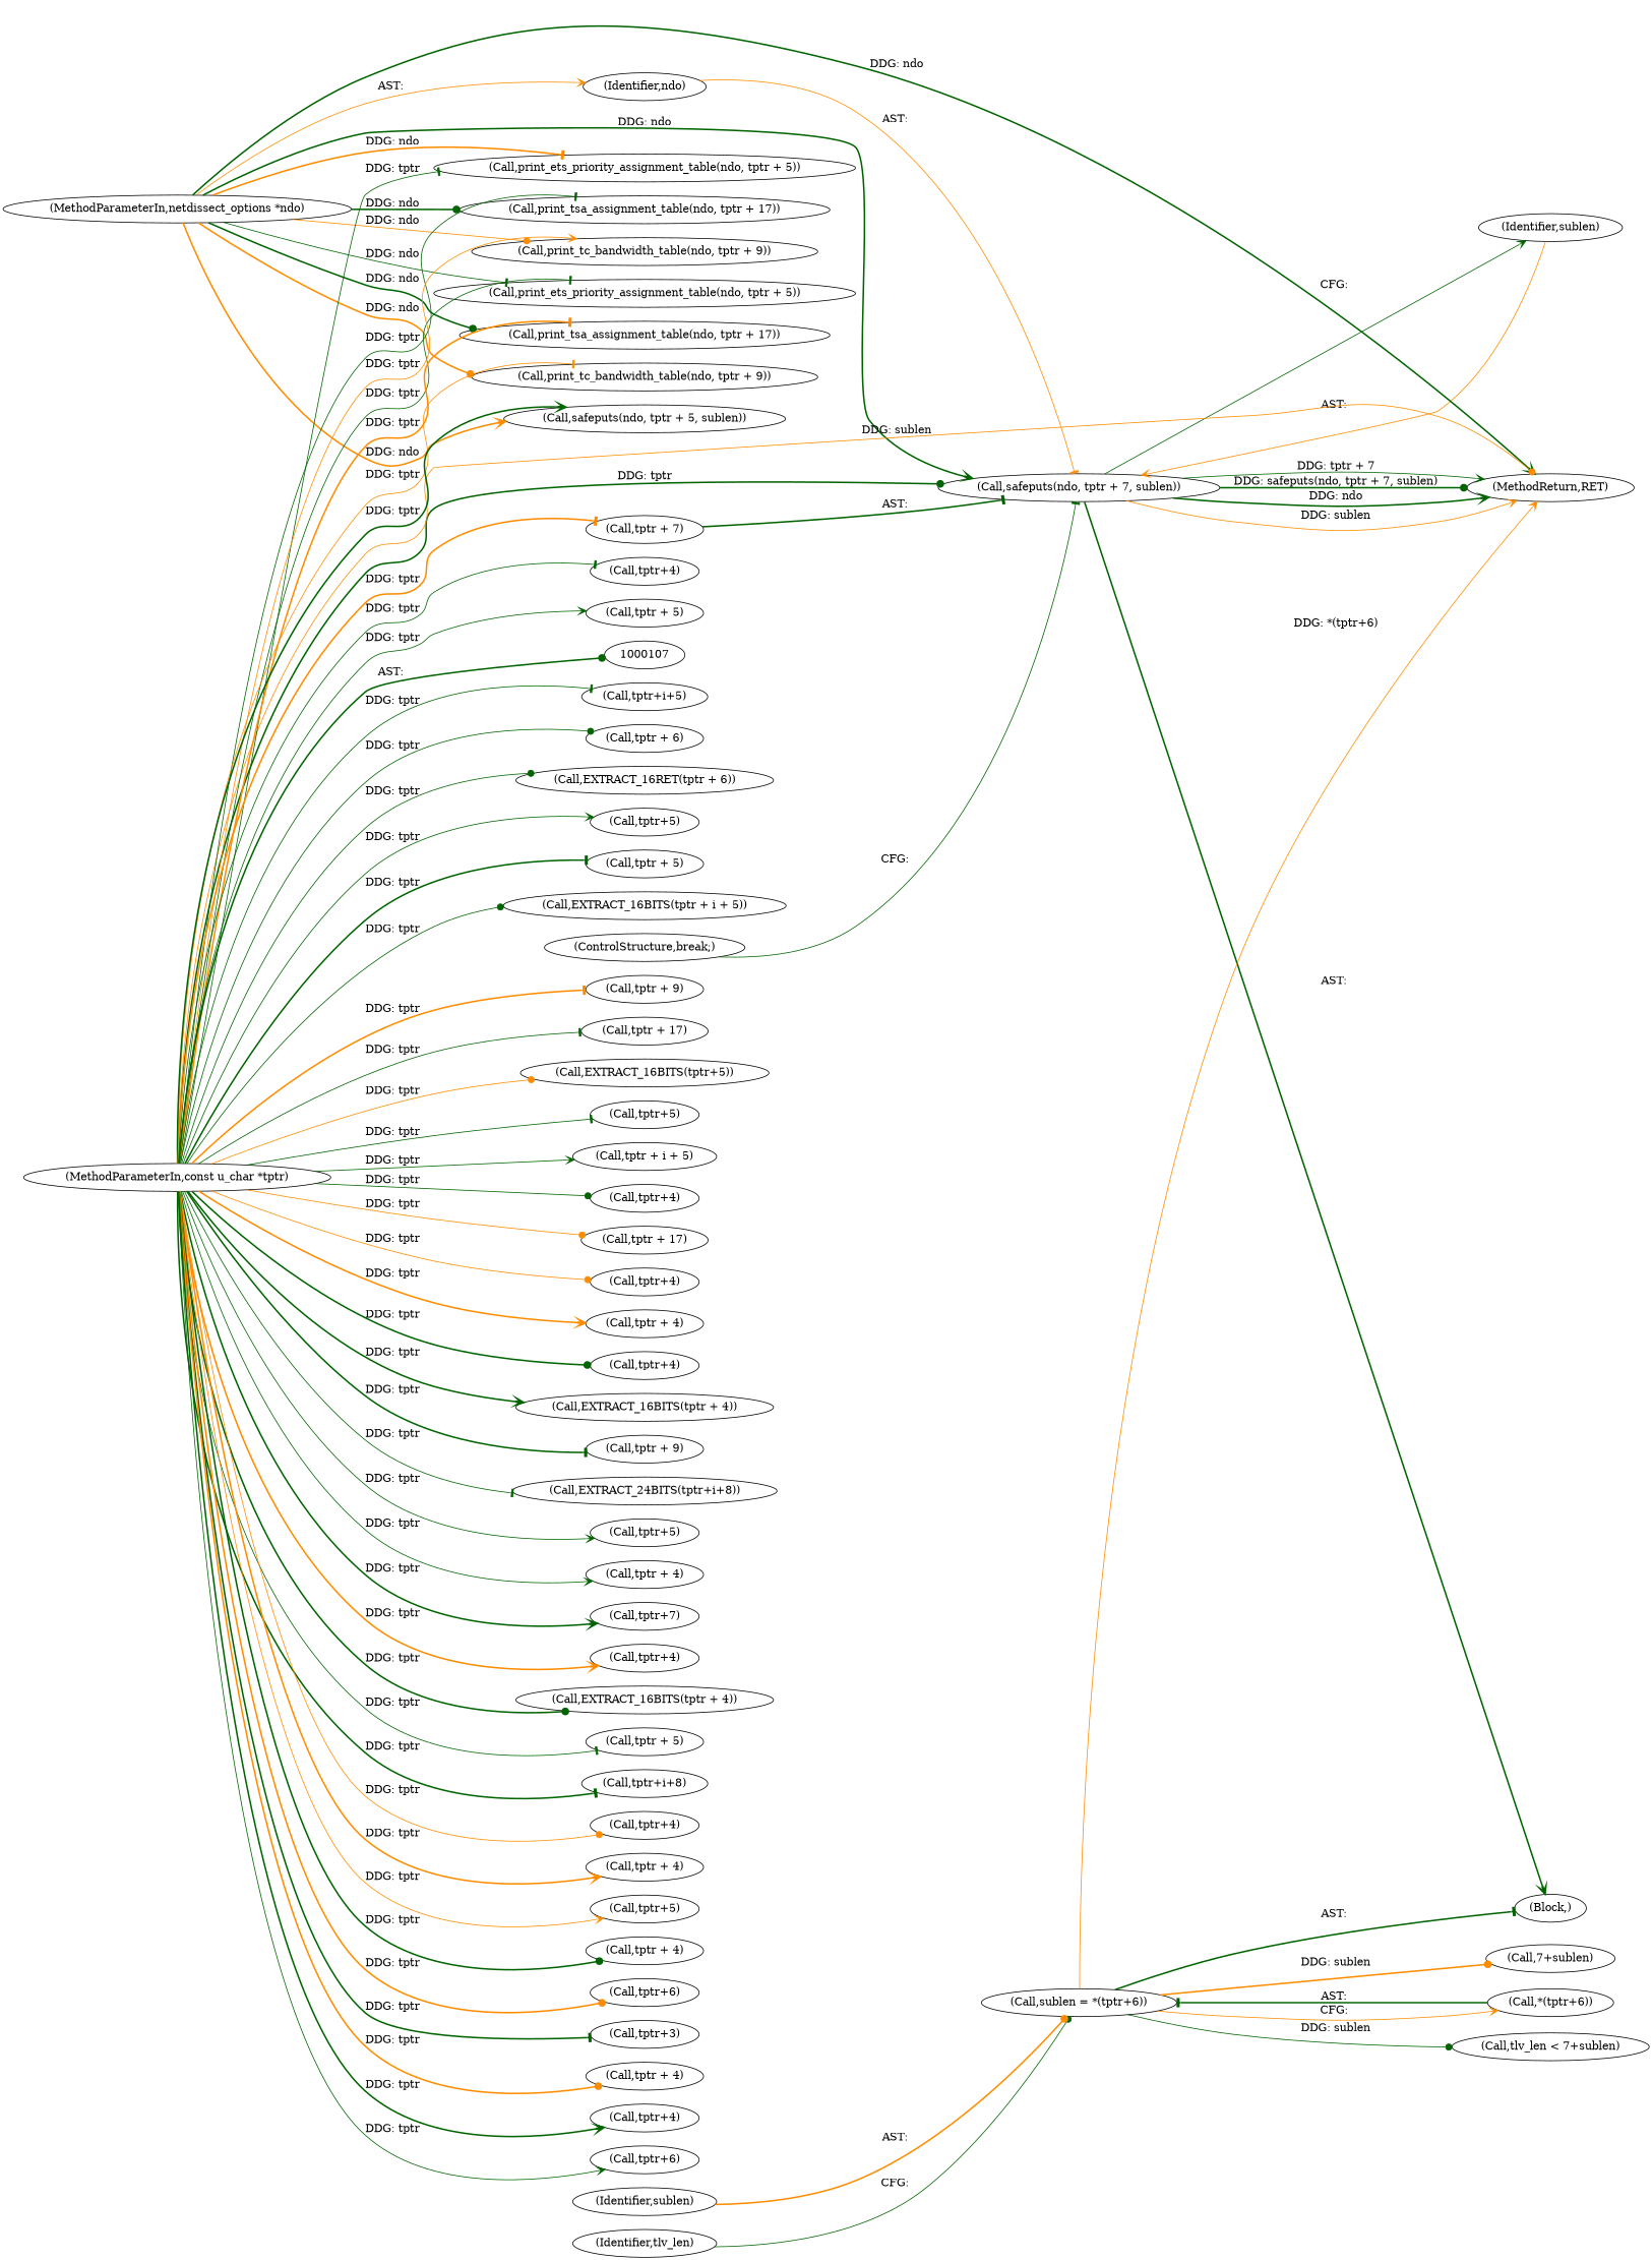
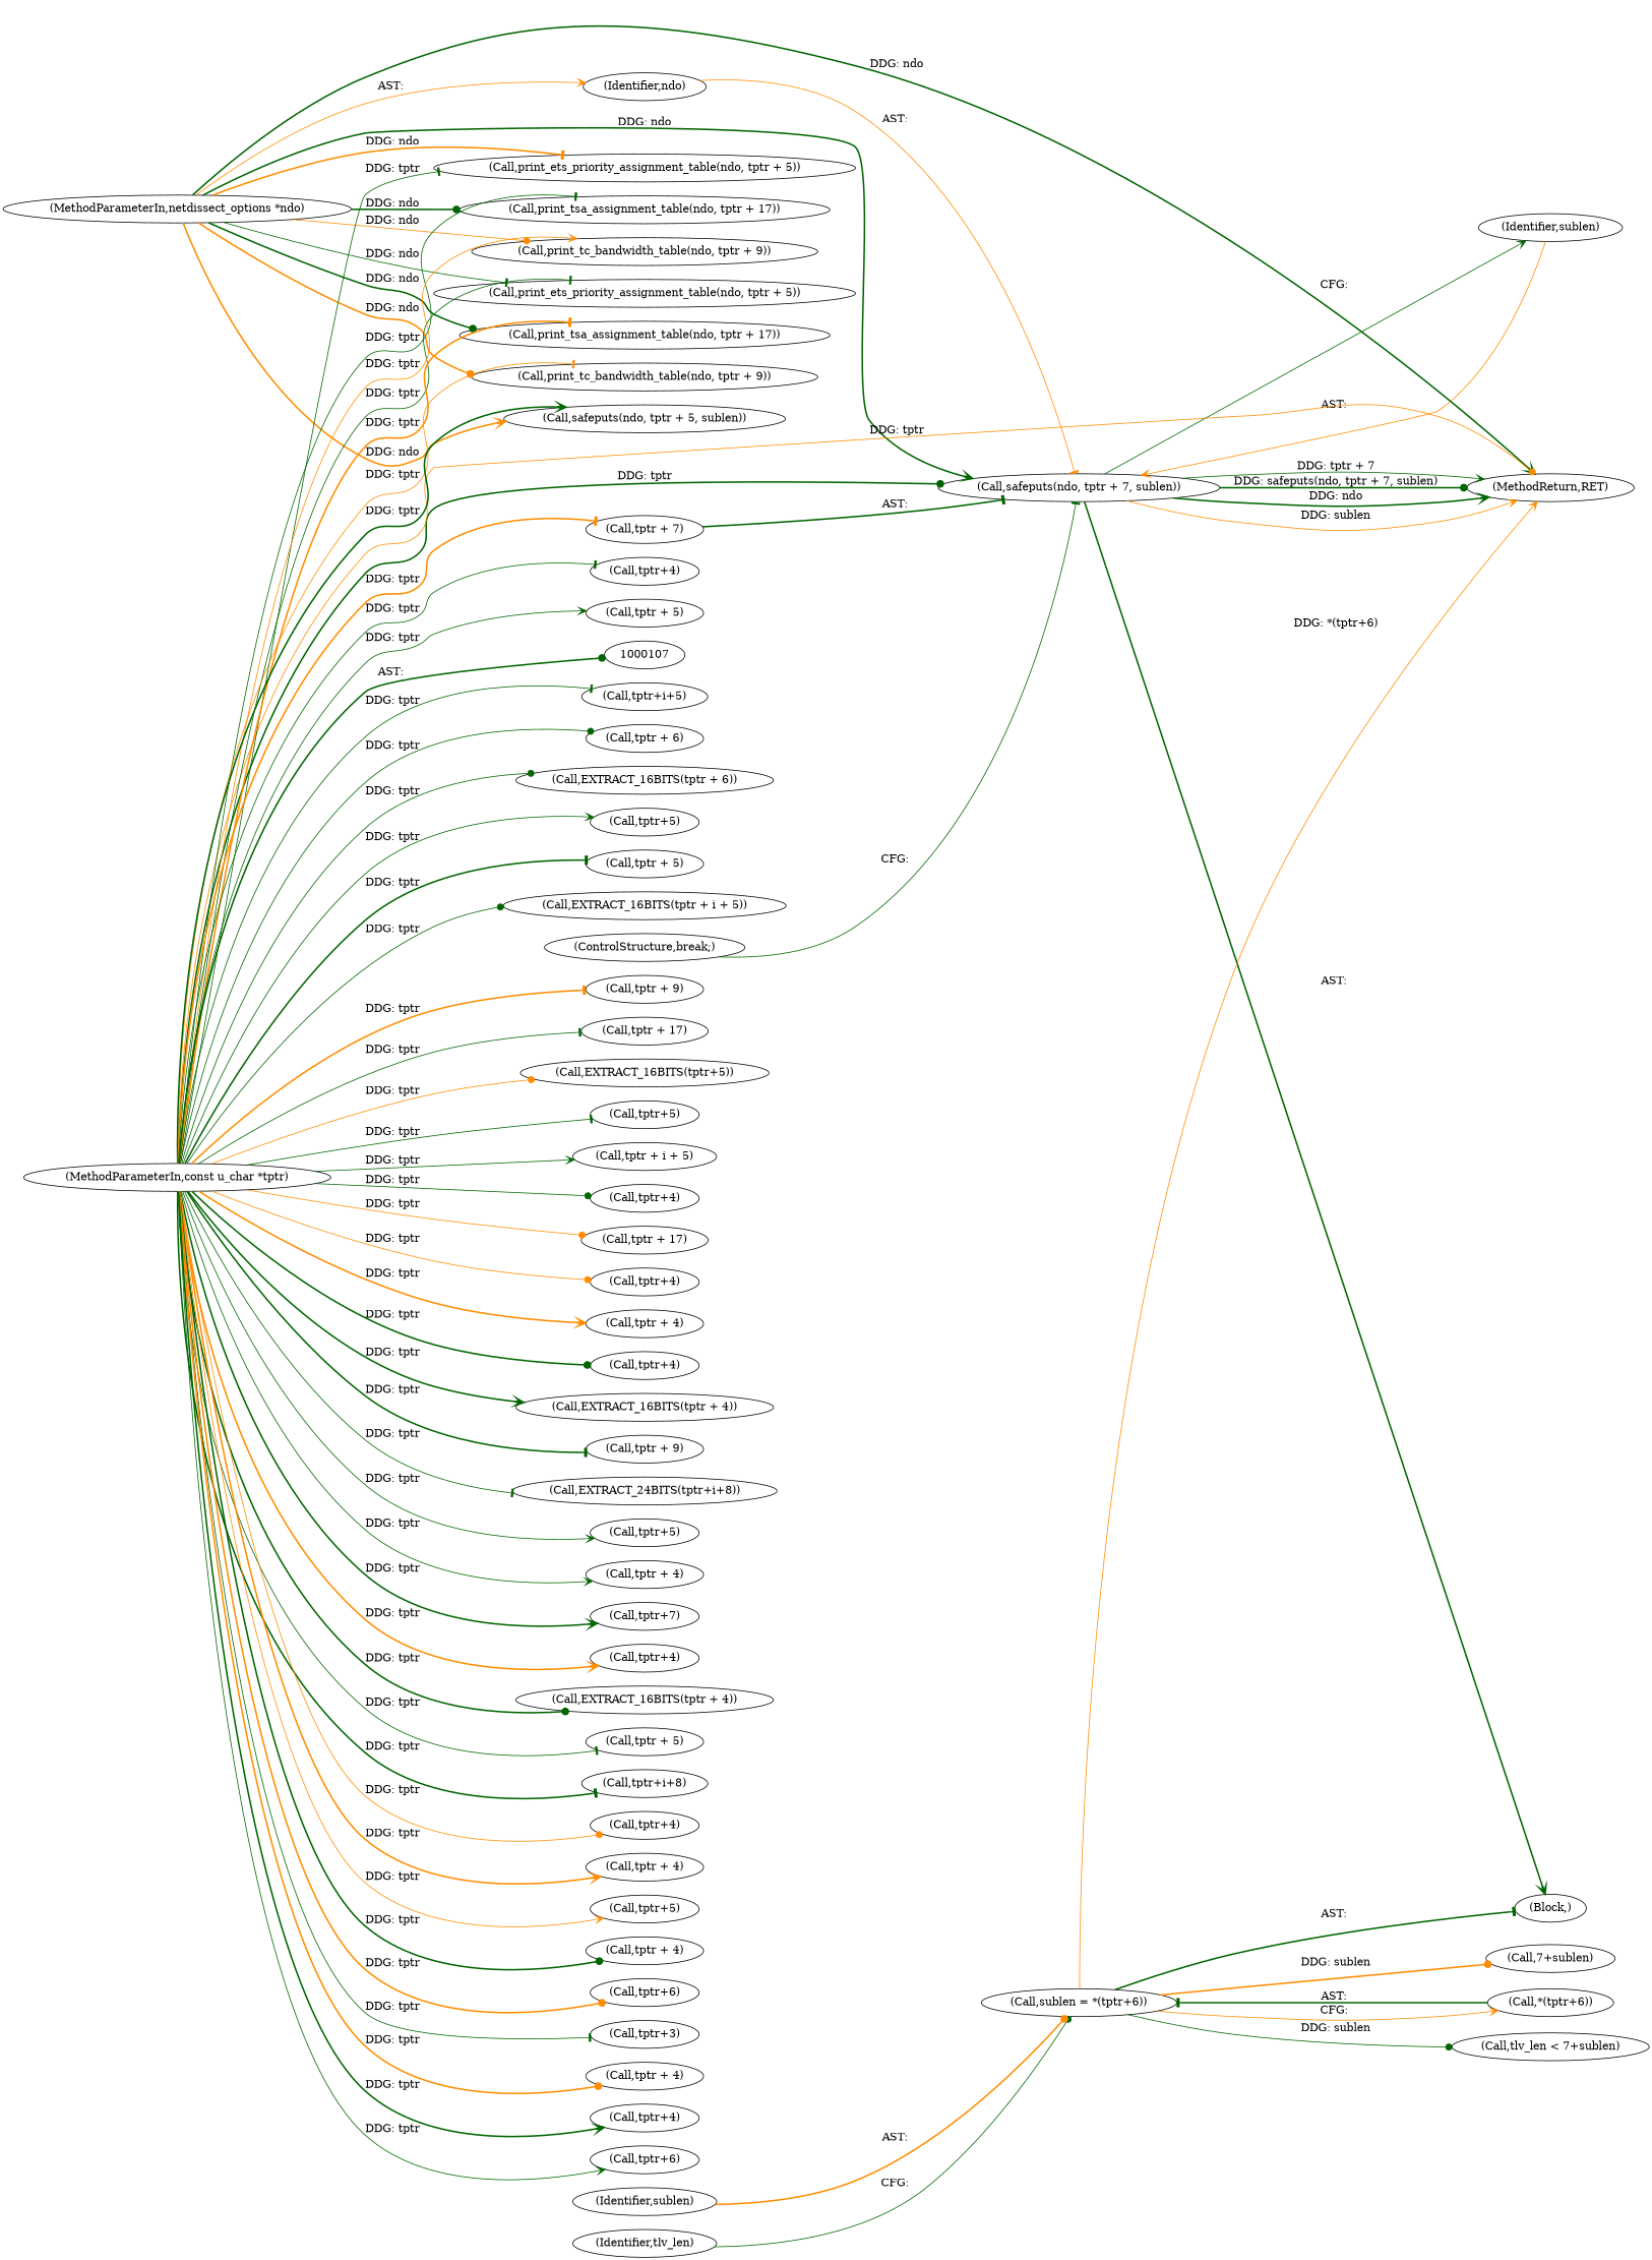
  digraph {
    rankdir=LR
    edge [arrowhead=vee color=darkgreen style=solid]
    n1 [label="(Call,safeputs(ndo, tptr + 7, sublen))"]
    n2 [label="(Identifier,sublen)"]
    n3 [label="(Block,)"]
    n4 [label="(MethodReturn,RET)"]
    n5 [label="(MethodParameterIn,netdissect_options *ndo)"]
    n6 [label="(Call,print_ets_priority_assignment_table(ndo, tptr + 5))"]
    n7 [label="(Call,print_ets_priority_assignment_table(ndo, tptr + 5))"]
    n8 [label="(Call,print_tsa_assignment_table(ndo, tptr + 17))"]
    n9 [label="(Call,print_tc_bandwidth_table(ndo, tptr + 9))"]
    n10 [label="(Call,print_tsa_assignment_table(ndo, tptr + 17))"]
    n11 [label="(Call,print_tc_bandwidth_table(ndo, tptr + 9))"]
    n12 [label="(Call,safeputs(ndo, tptr + 5, sublen))"]
    n13 [label="(Identifier,ndo)"]
    n14 [label="(MethodParameterIn,const u_char *tptr)"]
    1000107
    n16 [label="(Call,tptr+i+5)"]
    n17 [label="(Call,tptr + 6)"]
-   n18 [label="(Call,EXTRACT_16RET(tptr + 6))"]
+   n18 [label="(Call,EXTRACT_16BITS(tptr + 6))"]
    n19 [label="(Call,tptr+5)"]
    n20 [label="(Call,tptr + 5)"]
    n21 [label="(Call,EXTRACT_16BITS(tptr + i + 5))"]
    n22 [label="(Call,tptr + 9)"]
    n23 [label="(Call,tptr + 17)"]
    n24 [label="(Call,EXTRACT_16BITS(tptr+5))"]
    n25 [label="(Call,tptr+5)"]
    n26 [label="(Call,tptr + i + 5)"]
    n27 [label="(Call,tptr+4)"]
    n28 [label="(Call,tptr + 17)"]
    n29 [label="(Call,tptr+4)"]
    n30 [label="(Call,tptr + 4)"]
    n31 [label="(Call,tptr + 7)"]
    n32 [label="(Call,tptr+4)"]
    n33 [label="(Call,EXTRACT_16BITS(tptr + 4))"]
    n34 [label="(Call,tptr + 9)"]
    n35 [label="(Call,EXTRACT_24BITS(tptr+i+8))"]
    n36 [label="(Call,tptr+5)"]
    n37 [label="(Call,tptr + 4)"]
    n38 [label="(Call,tptr+7)"]
    n39 [label="(Call,tptr+4)"]
    n40 [label="(Call,EXTRACT_16BITS(tptr + 4))"]
    n41 [label="(Call,tptr + 5)"]
    n42 [label="(Call,tptr+i+8)"]
    n43 [label="(Call,tptr+4)"]
    n44 [label="(Call,tptr + 4)"]
    n45 [label="(Call,tptr+5)"]
    n46 [label="(Call,tptr + 4)"]
    n47 [label="(Call,tptr+6)"]
    n48 [label="(Call,tptr+3)"]
    n49 [label="(Call,tptr + 4)"]
    n50 [label="(Call,tptr+4)"]
    n51 [label="(Call,tptr+6)"]
    n52 [label="(Call,tptr+4)"]
    n53 [label="(Call,tptr + 5)"]
    n54 [label="(Call,sublen = *(tptr+6))"]
    n55 [label="(Call,tlv_len < 7+sublen)"]
    n56 [label="(Call,7+sublen)"]
    n57 [label="(Call,*(tptr+6))"]
    n58 [label="(Identifier,tlv_len)"]
    n59 [label="(ControlStructure,break;)"]
    n60 [label="(Identifier,sublen)"]
    n1 -> n2 [label="CFG: "]
    n1 -> n3 [label="AST: " style=bold]
    n1 -> n4 [arrowhead=dot label="DDG: safeputs(ndo, tptr + 7, sublen)" style=bold]
    n1 -> n4 [label="DDG: ndo" style=bold]
    n1 -> n4 [color=darkorange label="DDG: sublen"]
    n1 -> n4 [label="DDG: tptr + 7"]
    n2 -> n1 [color=darkorange label="AST: "]
    n5 -> n1 [label="DDG: ndo" style=bold]
    n5 -> n4 [label="DDG: ndo" style=bold]
    n5 -> n6 [arrowhead=tee color=darkorange label="DDG: ndo" style=bold]
    n5 -> n7 [arrowhead=tee label="DDG: ndo"]
    n5 -> n8 [arrowhead=dot label="DDG: ndo" style=bold]
    n5 -> n9 [arrowhead=dot color=darkorange label="DDG: ndo"]
    n5 -> n10 [arrowhead=dot label="DDG: ndo" style=bold]
    n5 -> n11 [arrowhead=dot color=darkorange label="DDG: ndo" style=bold]
    n5 -> n12 [color=darkorange label="DDG: ndo" style=bold]
    n5 -> n13 [color=darkorange label="AST: "]
    n13 -> n1 [arrowhead=tee color=darkorange label="AST: "]
    n14 -> n1 [arrowhead=dot label="DDG: tptr" style=bold]
-   n14 -> n4 [arrowhead=dot color=darkorange label="DDG: sublen"]
+   n14 -> n4 [arrowhead=dot color=darkorange label="DDG: tptr"]
    n14 -> n6 [arrowhead=tee label="DDG: tptr"]
    n14 -> n7 [arrowhead=tee label="DDG: tptr"]
    n14 -> n8 [arrowhead=tee label="DDG: tptr"]
    n14 -> n9 [color=darkorange label="DDG: tptr"]
    n14 -> n10 [arrowhead=tee color=darkorange label="DDG: tptr" style=bold]
    n14 -> n11 [arrowhead=tee color=darkorange label="DDG: tptr"]
    n14 -> n12 [label="DDG: tptr" style=bold]
    n14 -> 1000107 [arrowhead=dot label="AST: " style=bold]
    n14 -> n16 [arrowhead=tee label="DDG: tptr"]
    n14 -> n17 [arrowhead=dot label="DDG: tptr"]
    n14 -> n18 [arrowhead=dot label="DDG: tptr"]
    n14 -> n19 [label="DDG: tptr"]
    n14 -> n20 [arrowhead=tee label="DDG: tptr" style=bold]
    n14 -> n21 [arrowhead=dot label="DDG: tptr"]
    n14 -> n22 [arrowhead=tee color=darkorange label="DDG: tptr" style=bold]
    n14 -> n23 [arrowhead=tee label="DDG: tptr"]
    n14 -> n24 [arrowhead=dot color=darkorange label="DDG: tptr"]
    n14 -> n25 [arrowhead=tee label="DDG: tptr"]
    n14 -> n26 [label="DDG: tptr"]
    n14 -> n27 [arrowhead=dot label="DDG: tptr"]
    n14 -> n28 [arrowhead=dot color=darkorange label="DDG: tptr"]
    n14 -> n29 [arrowhead=dot color=darkorange label="DDG: tptr"]
    n14 -> n30 [color=darkorange label="DDG: tptr" style=bold]
    n14 -> n31 [arrowhead=tee color=darkorange label="DDG: tptr" style=bold]
    n14 -> n32 [arrowhead=dot label="DDG: tptr" style=bold]
    n14 -> n33 [label="DDG: tptr" style=bold]
    n14 -> n34 [arrowhead=tee label="DDG: tptr" style=bold]
    n14 -> n35 [arrowhead=tee label="DDG: tptr"]
    n14 -> n36 [label="DDG: tptr"]
    n14 -> n37 [label="DDG: tptr"]
    n14 -> n38 [label="DDG: tptr" style=bold]
    n14 -> n39 [color=darkorange label="DDG: tptr" style=bold]
    n14 -> n40 [arrowhead=dot label="DDG: tptr" style=bold]
    n14 -> n41 [arrowhead=tee label="DDG: tptr"]
    n14 -> n42 [arrowhead=tee label="DDG: tptr" style=bold]
    n14 -> n43 [arrowhead=dot color=darkorange label="DDG: tptr"]
    n14 -> n44 [color=darkorange label="DDG: tptr" style=bold]
    n14 -> n45 [color=darkorange label="DDG: tptr"]
    n14 -> n46 [arrowhead=dot label="DDG: tptr" style=bold]
    n14 -> n47 [arrowhead=dot color=darkorange label="DDG: tptr" style=bold]
-   n14 -> n48 [arrowhead=tee label="DDG: tptr" style=bold]
+   n14 -> n48 [arrowhead=tee label="DDG: tptr"]
    n14 -> n49 [arrowhead=dot color=darkorange label="DDG: tptr" style=bold]
    n14 -> n50 [label="DDG: tptr" style=bold]
    n14 -> n51 [label="DDG: tptr"]
    n14 -> n52 [arrowhead=tee label="DDG: tptr"]
    n14 -> n53 [label="DDG: tptr"]
    n31 -> n1 [arrowhead=tee label="AST: " style=bold]
    n54 -> n3 [arrowhead=tee label="AST: " style=bold]
    n54 -> n4 [color=darkorange label="DDG: *(tptr+6)"]
    n54 -> n55 [arrowhead=dot label="DDG: sublen"]
    n54 -> n56 [arrowhead=dot color=darkorange label="DDG: sublen" style=bold]
    n54 -> n57 [color=darkorange label="CFG: "]
    n57 -> n54 [arrowhead=tee label="AST: " style=bold]
    n58 -> n54 [arrowhead=dot label="CFG: "]
    n59 -> n1 [arrowhead=tee label="CFG: "]
    n60 -> n54 [arrowhead=dot color=darkorange label="AST: " style=bold]
  }
